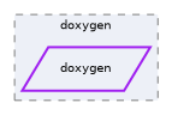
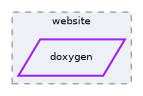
  digraph {
    compound=true
    n1 [color=purple fillcolor="#edf0f7" fontname=Helvetica fontsize=10 label=doxygen shape=parallelogram style="filled,bold,"]
    subgraph cluster_1 {
      bgcolor="#edf0f7"
      fontname=Helvetica
      fontsize=10
-     label=doxygen
+     label=website
      pencolor=grey50
      style="filled,dashed,"
      n1
    }
  }
